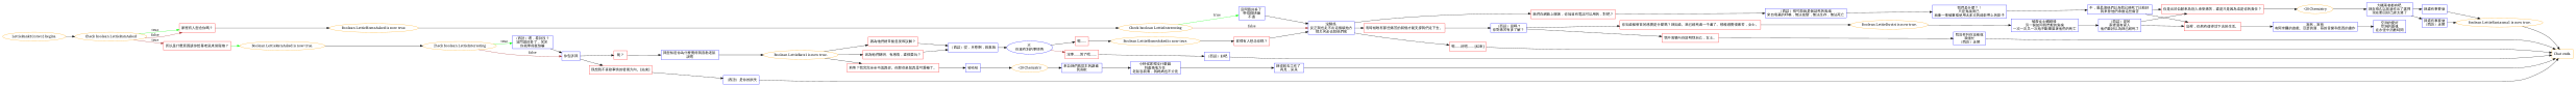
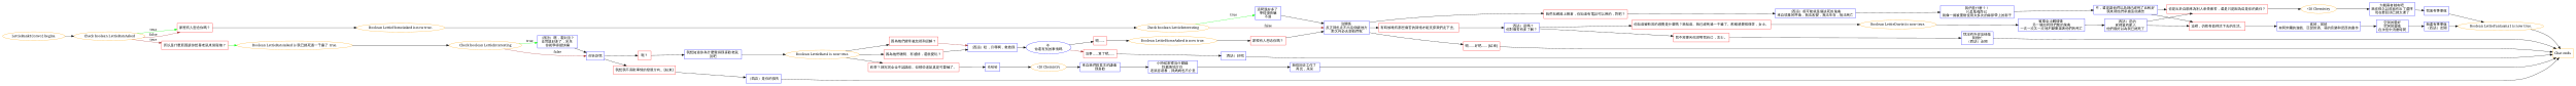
  digraph {
    fontname="Noto Serif"
    rankdir=LR
    node [color=blue fontname="Noto Serif" shape=box]
    edge [fontname="Noto Serif"]
    "LettieRank1Convo2 begins." [color=orange shape=""]
    n2 [color=orange label="Check boolean LettieRatsAsked" shape=""]
    n3 [color=red label="家裡有人想念你嗎？"]
    n4 [color=red label="所以是什麼原因讓你想養老鼠來當寵物？"]
    n5 [color=orange label="Boolean LettieHomeAsked is now true." shape=""]
-   n6 [color=orange label="Boolean LettieRatsAsked is now true." shape=""]
+   n6 [color=orange label="Boolean LettieRatsAsked is 我已經死過一千遍了 true." shape=""]
    n7 [color=orange label="Check boolean LettieInteresting" shape=""]
    n8 [color=orange label="Check boolean LettieInteresting" shape=""]
    n9 [label="這問題好多了 \n學得很快嘛\n不過"]
    n10 [label="沒關係 \n反正我也走不出這個破地方\n那又何必去想他們呢"]
    n11 [label="（西語）嘿，看到沒？ \n這問題好多了，呆呆 \n你就學得挺快嘛"]
    n12 [label="你告訴我"]
    n13 [color=red label="我們在網路上聊著，你知道有電話可以用的，對吧？"]
    n14 [color=red label="有時候唯有那些痛苦的回憶才能支撐我們走下去。"]
    n15 [color=red label="呃……好吧…… [結束]"]
    n16 [color=red label="呃？"]
    n17 [color=red label="我想我不喜歡事情的發展方向。[結束]"]
    n18 [label="（西語）很可能就是個該死的鬼魂 \n來自墳墓的呼喚，無法改變，無法生存，無法死亡"]
    n19 [label="（西語）是嗎？\n你對痛苦有多了解？"]
    "Chat ends." [color=orange]
    n21 [label="我想知道你為什麼覺得我喜歡老鼠 \n說吧"]
    n22 [label="（西語）是你的損失"]
    n23 [label="我們是什麼？！\n只是鬼魂而已 \n就像一捲被重複使用太多次的錄影帶上的影子"]
    n24 [color=red label="你知道被斬首的感覺是什麼嗎？我知道。我已經死過一千遍了。那種感覺很痛苦，女士。"]
    n25 [color=red label="我不需要向你證明我自己，女士。"]
    n26 [color=orange label="Boolean LettieRats1 is now true." shape=""]
    n27 [label="不，還是讓他們以為我已經死了比較好 \n我來替他們承擔這些痛苦"]
    n28 [color=orange label="Boolean LettieDuviri is now true." shape=""]
    n29 [label="我沒有叫你這樣做\n我很忙\n（西語）走開"]
    n30 [color=red label="因為牠們聰明、有感情，還很愛玩？"]
    n31 [color=red label="因為牠們經常被忽視和誤解？"]
    n32 [color=red label="莉蒂？我完完全全不認識你。但那些老鼠真是可愛極了。"]
    n33 [color=red label="這裡，仍然有值得活下去的生活。"]
    n34 [color=red label="你是出於自願來為別人承受痛苦，還是只是因為這是你的責任？"]
    n35 [label="被瘦女士觸碰後 \n另一個如同我們般的鬼魂\n一次一次又一次地不斷重溫著他們的死亡"]
    n36 [label="（西語）哎，月尊啊，救救我"]
    n37 [label="哈哈哈"]
    n38 [label="當然，當然\n有阿米爾的遊戲、亞瑟的酒、葵的音樂和昆西的畫作"]
    n39 [color=orange label="+20 Chemistry" shape=""]
    n40 [label="（西語）是的\n家裡還有家人\n他們最好以為我已經死了"]
    n41 [label="不 \n你還有別的事情嗎" shape=ellipse]
    n42 [color=orange label="+20 Chemistry" shape=""]
    n43 [label="空洞的愛好\n空洞的靈魂\n在永恆中消磨時間"]
    n44 [label="大概兩者都有吧 \n我在很久以前就作出了選擇\n現在要回頭已經太遲了"]
    n45 [color=red label="呃…..."]
    n46 [color=red label="沒事……算了吧……"]
    n47 [label="來自我們救世主的謙遜 \n我喜歡"]
    n48 [label="我還有事要做\n（西語）走開"]
    n49 [label="我還有事要做"]
    n50 [color=orange label="Boolean LettieHomeAsked is now true." shape=""]
    n51 [label="（西語）好吧"]
    n52 [label="小時候家裡沒什麼錢 \n到處換地方住 \n老鼠容易養，我媽媽也不介意"]
    n53 [color=orange label="Boolean LettieFantasma1 is now true." shape=""]
    n54 [color=red label="家裡有人想念你嗎？"]
    n55 [label="我得回去工作了 \n再見，呆呆"]
    "LettieRank1Convo2 begins." -> n2
    n2 -> n3 [color=green label=true]
    n2 -> n3 [color=brown label=false]
    n2 -> n4 [color=brown label=true]
    n3 -> n5
    n4 -> n6 [color=green]
    n5 -> n7
    n6 -> n8
    n7 -> n9 [color=green label=true]
    n7 -> n10 [color=brown label=false]
    n8 -> n11 [color=green label=true]
    n8 -> n12 [color=brown label=false]
    n9 -> n10
    n10 -> n13
    n10 -> n14
    n10 -> n15
    n11 -> n12
    n12 -> n16
    n12 -> n17
    n13 -> n18
    n14 -> n19
    n15 -> "Chat ends."
    n16 -> n21
    n17 -> n22
    n18 -> n23
    n19 -> n24
    n19 -> n25
    n21 -> n26
    n22 -> "Chat ends."
    n23 -> n27
    n24 -> n28
    n25 -> n29
    n26 -> n30
    n26 -> n31
    n26 -> n32
    n27 -> n33
    n27 -> n34
    n28 -> n35
    n29 -> "Chat ends."
    n30 -> n36
-   n31 -> n36
+   n31 -> n36 [color=brown]
    n32 -> n37
    n33 -> n38
    n34 -> n39
    n35 -> n40
    n36 -> n41
    n37 -> n42
    n38 -> n43
    n39 -> n44
    n40 -> n33
    n40 -> n34
    n41 -> n45
    n41 -> n46 [color=brown]
    n42 -> n47
-   n44 -> n48
+   n43 -> n48
    n44 -> n49
    n45 -> n50
    n46 -> n51
    n47 -> n52
    n48 -> n53
    n49 -> n53
    n50 -> n54
    n51 -> "Chat ends."
    n52 -> n55
    n53 -> "Chat ends."
    n54 -> n10
    n55 -> "Chat ends."
  }
